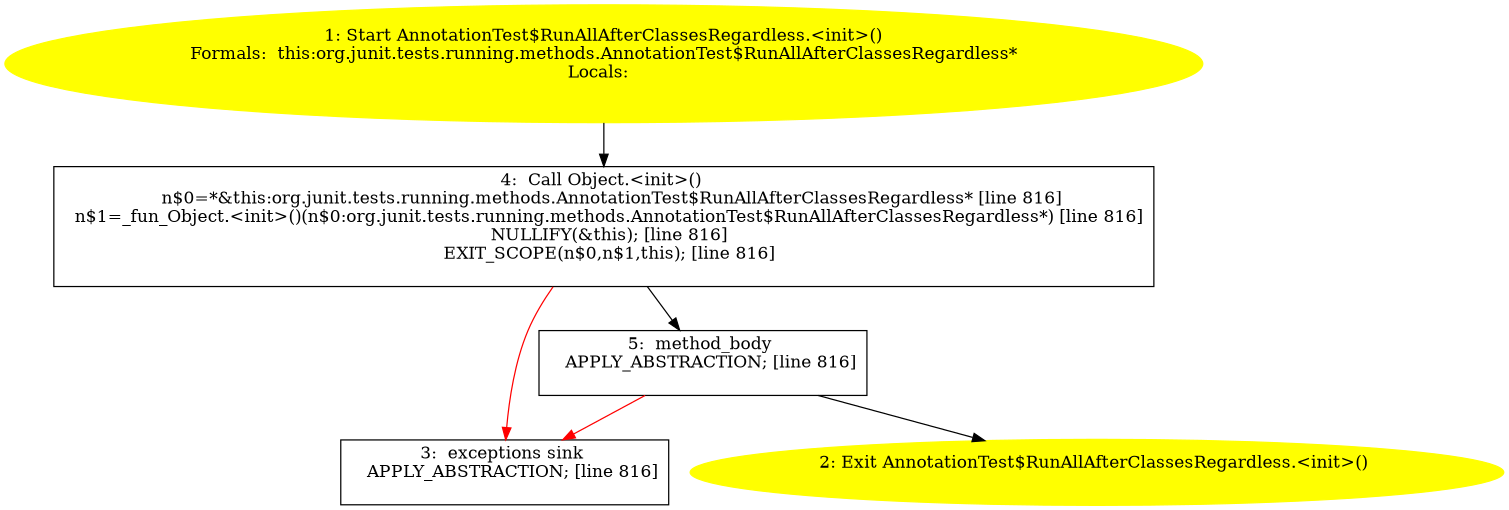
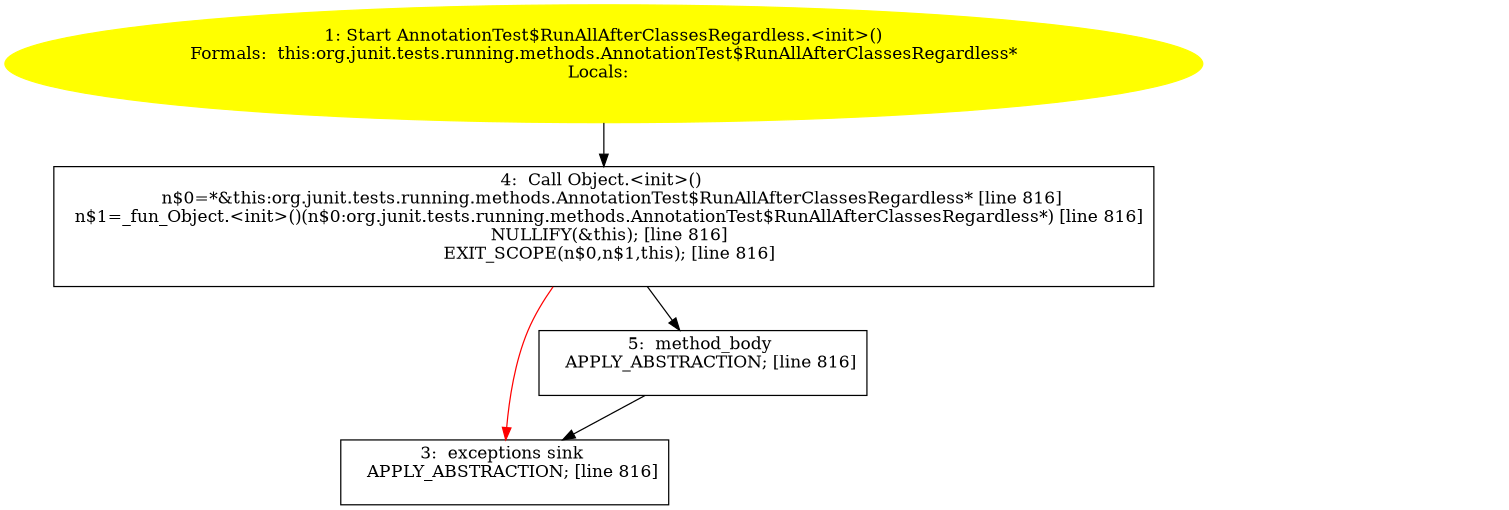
  digraph {
    node [shape=box]
    n1 [color=yellow label="1: Start AnnotationTest$RunAllAfterClassesRegardless.<init>()\nFormals:  this:org.junit.tests.running.methods.AnnotationTest$RunAllAfterClassesRegardless*\nLocals:  \n  " style=filled shape=""]
    n2 [label="4:  Call Object.<init>() \n   n$0=*&this:org.junit.tests.running.methods.AnnotationTest$RunAllAfterClassesRegardless* [line 816]\n  n$1=_fun_Object.<init>()(n$0:org.junit.tests.running.methods.AnnotationTest$RunAllAfterClassesRegardless*) [line 816]\n  NULLIFY(&this); [line 816]\n  EXIT_SCOPE(n$0,n$1,this); [line 816]\n "]
    n3 [label="3:  exceptions sink \n   APPLY_ABSTRACTION; [line 816]\n "]
    n4 [label="5:  method_body \n   APPLY_ABSTRACTION; [line 816]\n "]
-   n5 [color=yellow label="2: Exit AnnotationTest$RunAllAfterClassesRegardless.<init>() \n  " style=filled shape=""]
    n1 -> n2
    n2 -> n3 [color=red]
    n2 -> n4
-   n4 -> n3 [color=red]
-   n4 -> n5
+   n4 -> n3 [color=black]
  }
